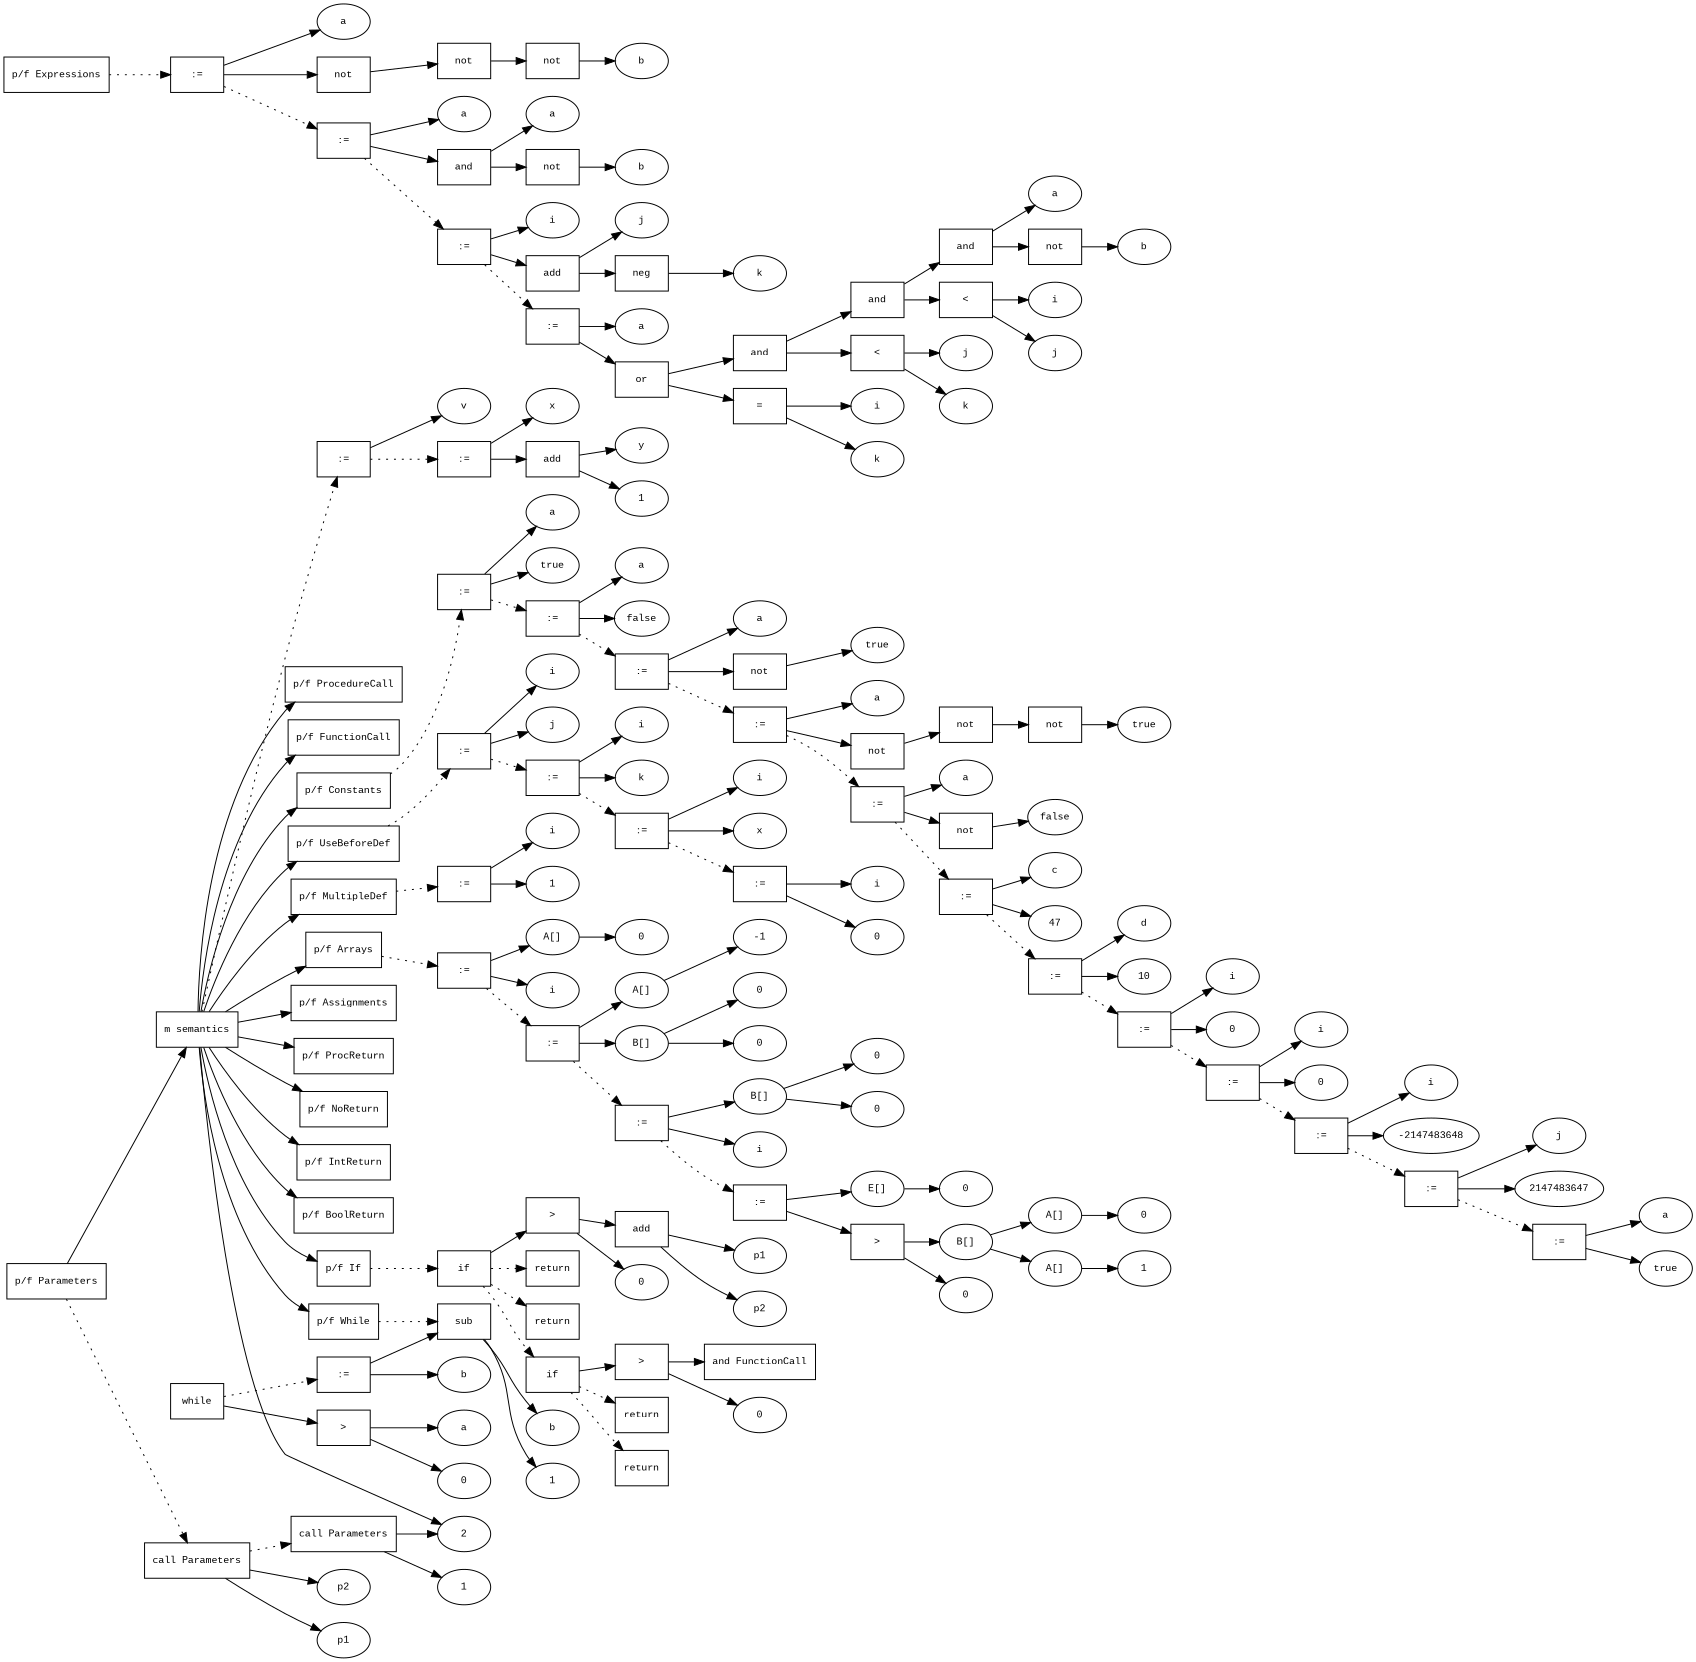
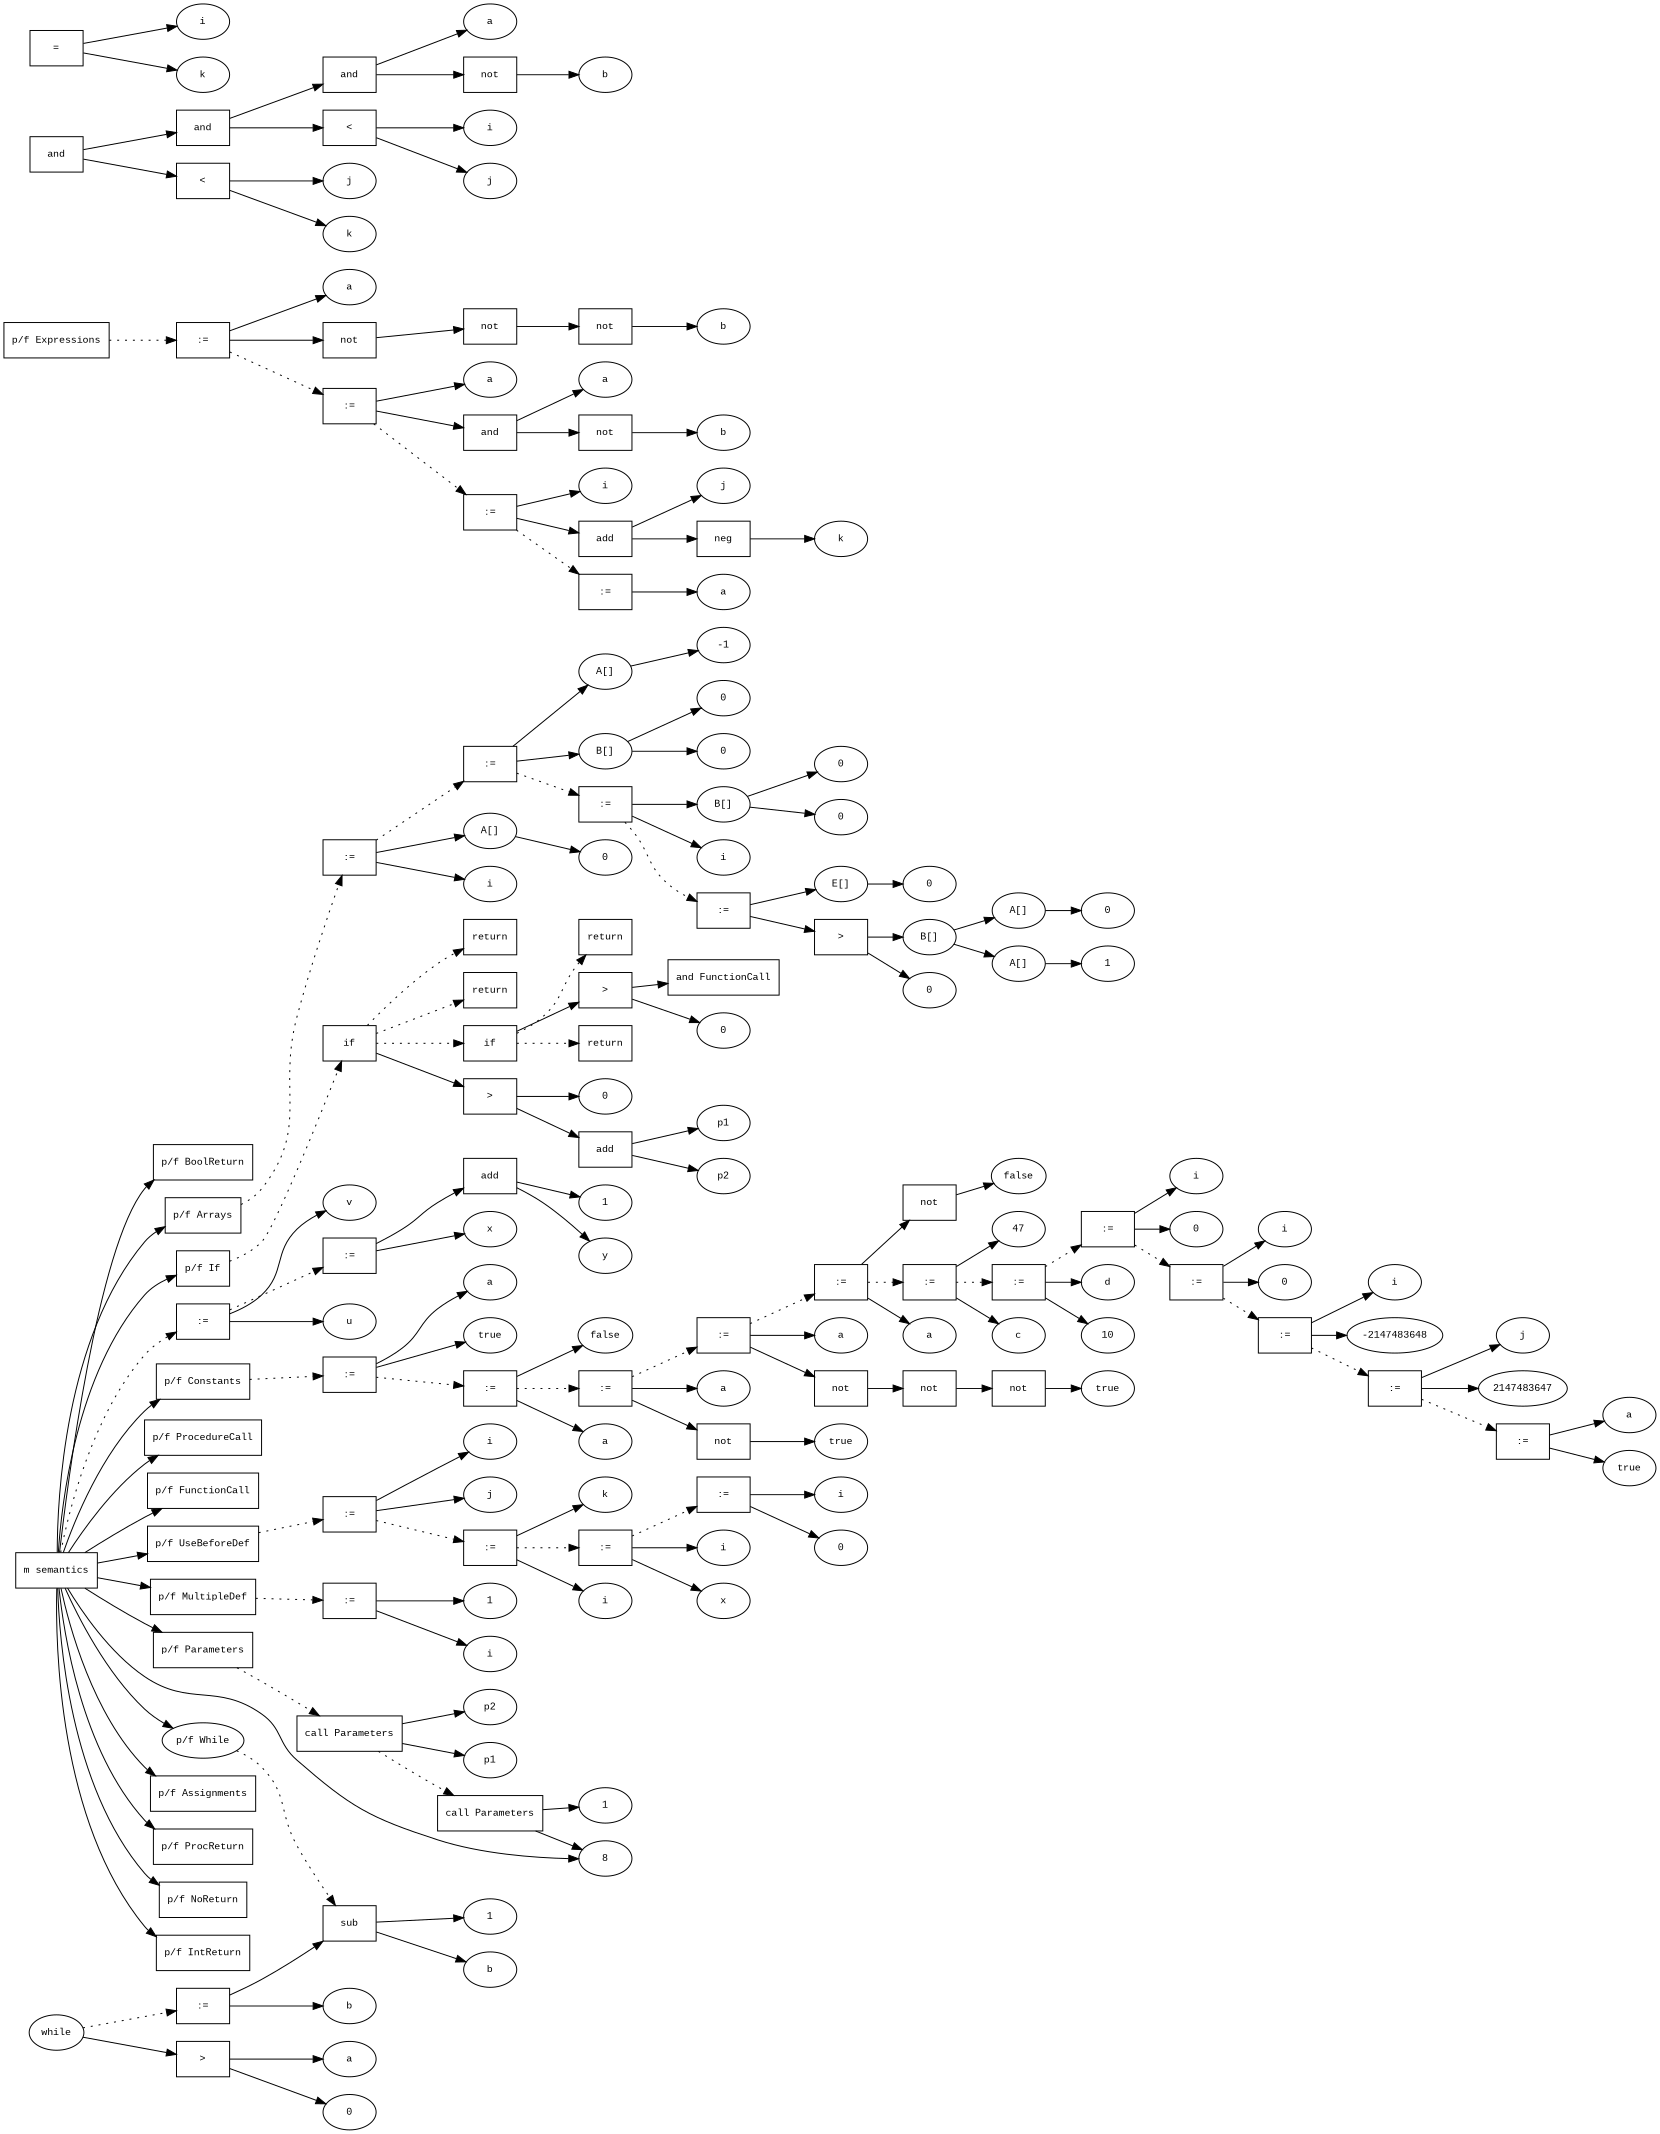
  digraph {
    fontname="Times New Roman"
    fontsize=10
    rankdir=LR
    node [fontname="Courier New" fontsize=10 shape=ellipse]
    edge [fontname="Times New Roman" fontsize=10]
    n1 [label="m semantics" shape=box]
    n2 [label=":=" shape=box]
    n3 [label="p/f ProcedureCall" shape=box]
    n4 [label="p/f FunctionCall" shape=box]
    n5 [label="p/f Constants" shape=box]
    n6 [label="p/f UseBeforeDef" shape=box]
    n7 [label="p/f MultipleDef" shape=box]
    n8 [label="p/f Parameters" shape=box]
    n9 [label="p/f Arrays" shape=box]
    n10 [label="p/f Assignments" shape=box]
    n11 [label="p/f ProcReturn" shape=box]
    n12 [label="p/f NoReturn" shape=box]
    n13 [label="p/f IntReturn" shape=box]
    n14 [label="p/f BoolReturn" shape=box]
    n15 [label="p/f If" shape=box]
-   n16 [label="p/f While" shape=box]
-   n17 [label=2]
+   n16 [label="p/f While"]
+   n17 [label=8]
+   n18 [label=u]
    n19 [label=v]
    n20 [label=":=" shape=box]
    n21 [label=":=" shape=box]
    n22 [label=":=" shape=box]
    n23 [label=":=" shape=box]
    n24 [label="call Parameters" shape=box]
    n25 [label="p/f Expressions" shape=box]
    n26 [label=":=" shape=box]
    n27 [label=":=" shape=box]
    n28 [label=if shape=box]
    n29 [label=sub shape=box]
    n30 [label=x]
    n31 [label=add shape=box]
    n32 [label=y]
    n33 [label=1]
    n34 [label=a]
    n35 [label=true]
    n36 [label=":=" shape=box]
    n37 [label=a]
    n38 [label=false]
    n39 [label=":=" shape=box]
    n40 [label=a]
    n41 [label=not shape=box]
    n42 [label=":=" shape=box]
    n43 [label=true]
    n44 [label=a]
    n45 [label=not shape=box]
    n46 [label=":=" shape=box]
    n47 [label=not shape=box]
    n48 [label=a]
    n49 [label=not shape=box]
    n50 [label=":=" shape=box]
    n51 [label=not shape=box]
    n52 [label=true]
    n53 [label=false]
    n54 [label=c]
    n55 [label=47]
    n56 [label=":=" shape=box]
    n57 [label=d]
    n58 [label=10]
    n59 [label=":=" shape=box]
    n60 [label=i]
    n61 [label=0]
    n62 [label=":=" shape=box]
    n63 [label=i]
    n64 [label=0]
    n65 [label=":=" shape=box]
    n66 [label=i]
    n67 [label=-2147483648]
    n68 [label=":=" shape=box]
    n69 [label=j]
    n70 [label=2147483647]
    n71 [label=":=" shape=box]
    n72 [label=a]
    n73 [label=true]
    n74 [label=i]
    n75 [label=j]
    n76 [label=":=" shape=box]
    n77 [label=i]
    n78 [label=k]
    n79 [label=":=" shape=box]
    n80 [label=i]
    n81 [label=x]
    n82 [label=":=" shape=box]
    n83 [label=i]
    n84 [label=0]
    n85 [label=i]
    n86 [label=1]
    n87 [label=p2]
    n88 [label=p1]
    n89 [label="call Parameters" shape=box]
    n90 [label=1]
    n91 [label=a]
    n92 [label=not shape=box]
    n93 [label=":=" shape=box]
    n94 [label=not shape=box]
    n95 [label=a]
    n96 [label=and shape=box]
    n97 [label=":=" shape=box]
    n98 [label=not shape=box]
    n99 [label=b]
    n100 [label=a]
    n101 [label=not shape=box]
    n102 [label=i]
    n103 [label=add shape=box]
    n104 [label=":=" shape=box]
    n105 [label=b]
    n106 [label=j]
    n107 [label=neg shape=box]
    n108 [label=a]
-   n109 [label=or shape=box]
    n110 [label=k]
    n111 [label=and shape=box]
    n112 [label="=" shape=box]
    n113 [label=and shape=box]
    n114 [label="<" shape=box]
    n115 [label=i]
    n116 [label=k]
    n117 [label=and shape=box]
    n118 [label="<" shape=box]
    n119 [label=j]
    n120 [label=k]
    n121 [label=a]
    n122 [label=not shape=box]
    n123 [label=i]
    n124 [label=j]
    n125 [label=b]
    n126 [label="A[]"]
    n127 [label=i]
    n128 [label=":=" shape=box]
    n129 [label=0]
    n130 [label="A[]"]
    n131 [label="B[]"]
    n132 [label=":=" shape=box]
    n133 [label=-1]
    n134 [label=0]
    n135 [label=0]
    n136 [label="B[]"]
    n137 [label=i]
    n138 [label=":=" shape=box]
    n139 [label=0]
    n140 [label=0]
    n141 [label="E[]"]
    n142 [label=">" shape=box]
    n143 [label=0]
    n144 [label="B[]"]
    n145 [label=0]
    n146 [label="A[]"]
    n147 [label="A[]"]
    n148 [label=0]
    n149 [label=1]
    n150 [label=">" shape=box]
    n151 [label=return shape=box]
    n152 [label=return shape=box]
    n153 [label=if shape=box]
    n154 [label=add shape=box]
    n155 [label=0]
    n156 [label=">" shape=box]
    n157 [label=return shape=box]
    n158 [label=return shape=box]
    n159 [label=p1]
    n160 [label=p2]
    n161 [label="and FunctionCall" shape=box]
    n162 [label=0]
-   n163 [label=while shape=box]
+   n163 [label=while]
    n164 [label=">" shape=box]
    n165 [label=":=" shape=box]
    n166 [label=a]
    n167 [label=0]
    n168 [label=b]
    n169 [label=b]
    n170 [label=1]
    n1 -> n2 [style=dotted]
    n1 -> n3
    n1 -> n4
    n1 -> n5
    n1 -> n6
    n1 -> n7
-   n8 -> n1
+   n1 -> n8
    n1 -> n9
    n1 -> n10
    n1 -> n11
    n1 -> n12
    n1 -> n13
    n1 -> n14
    n1 -> n15
    n1 -> n16
    n1 -> n17
+   n2 -> n18
    n2 -> n19
    n2 -> n20 [style=dotted]
    n5 -> n21 [style=dotted]
    n6 -> n22 [style=dotted]
    n7 -> n23 [style=dotted]
    n8 -> n24 [style=dotted]
    n9 -> n27 [style=dotted]
    n15 -> n28 [style=dotted]
    n16 -> n29 [style=dotted]
    n20 -> n30
    n20 -> n31
    n21 -> n34
    n21 -> n35
    n21 -> n36 [style=dotted]
    n22 -> n74
    n22 -> n75
    n22 -> n76 [style=dotted]
    n23 -> n85
    n23 -> n86
    n24 -> n87
    n24 -> n88
    n24 -> n89 [style=dotted]
    n25 -> n26 [style=dotted]
    n26 -> n91
    n26 -> n92
    n26 -> n93 [style=dotted]
    n27 -> n126
    n27 -> n127
    n27 -> n128 [style=dotted]
    n28 -> n150
    n28 -> n151 [style=dotted]
    n28 -> n152 [style=dotted]
    n28 -> n153 [style=dotted]
    n29 -> n169
    n29 -> n170
    n31 -> n32
    n31 -> n33
    n36 -> n37
    n36 -> n38
    n36 -> n39 [style=dotted]
    n39 -> n40
    n39 -> n41
    n39 -> n42 [style=dotted]
    n41 -> n43
    n42 -> n44
    n42 -> n45
    n42 -> n46 [style=dotted]
    n45 -> n47
    n46 -> n48
    n46 -> n49
    n46 -> n50 [style=dotted]
    n47 -> n51
    n49 -> n53
    n50 -> n54
    n50 -> n55
    n50 -> n56 [style=dotted]
    n51 -> n52
    n56 -> n57
    n56 -> n58
    n56 -> n59 [style=dotted]
    n59 -> n60
    n59 -> n61
    n59 -> n62 [style=dotted]
    n62 -> n63
    n62 -> n64
    n62 -> n65 [style=dotted]
    n65 -> n66
    n65 -> n67
    n65 -> n68 [style=dotted]
    n68 -> n69
    n68 -> n70
    n68 -> n71 [style=dotted]
    n71 -> n72
    n71 -> n73
    n76 -> n77
    n76 -> n78
    n76 -> n79 [style=dotted]
    n79 -> n80
    n79 -> n81
    n79 -> n82 [style=dotted]
    n82 -> n83
    n82 -> n84
    n89 -> n17
    n89 -> n90
    n92 -> n94
    n93 -> n95
    n93 -> n96
    n93 -> n97 [style=dotted]
    n94 -> n98
    n96 -> n100
    n96 -> n101
    n97 -> n102
    n97 -> n103
    n97 -> n104 [style=dotted]
    n98 -> n99
    n101 -> n105
    n103 -> n106
    n103 -> n107
    n104 -> n108
-   n104 -> n109
    n107 -> n110
-   n109 -> n111
-   n109 -> n112
    n111 -> n113
    n111 -> n114
    n112 -> n115
    n112 -> n116
    n113 -> n117
    n113 -> n118
    n114 -> n119
    n114 -> n120
    n117 -> n121
    n117 -> n122
    n118 -> n123
    n118 -> n124
    n122 -> n125
    n126 -> n129
    n128 -> n130
    n128 -> n131
    n128 -> n132 [style=dotted]
    n130 -> n133
    n131 -> n134
    n131 -> n135
    n132 -> n136
    n132 -> n137
    n132 -> n138 [style=dotted]
    n136 -> n139
    n136 -> n140
    n138 -> n141
    n138 -> n142
    n141 -> n143
    n142 -> n144
    n142 -> n145
    n144 -> n146
    n144 -> n147
    n146 -> n148
    n147 -> n149
    n150 -> n154
    n150 -> n155
    n153 -> n156
    n153 -> n157 [style=dotted]
    n153 -> n158 [style=dotted]
    n154 -> n159
    n154 -> n160
    n156 -> n161
    n156 -> n162
    n163 -> n164
    n163 -> n165 [style=dotted]
    n164 -> n166
    n164 -> n167
    n165 -> n29
    n165 -> n168
  }
